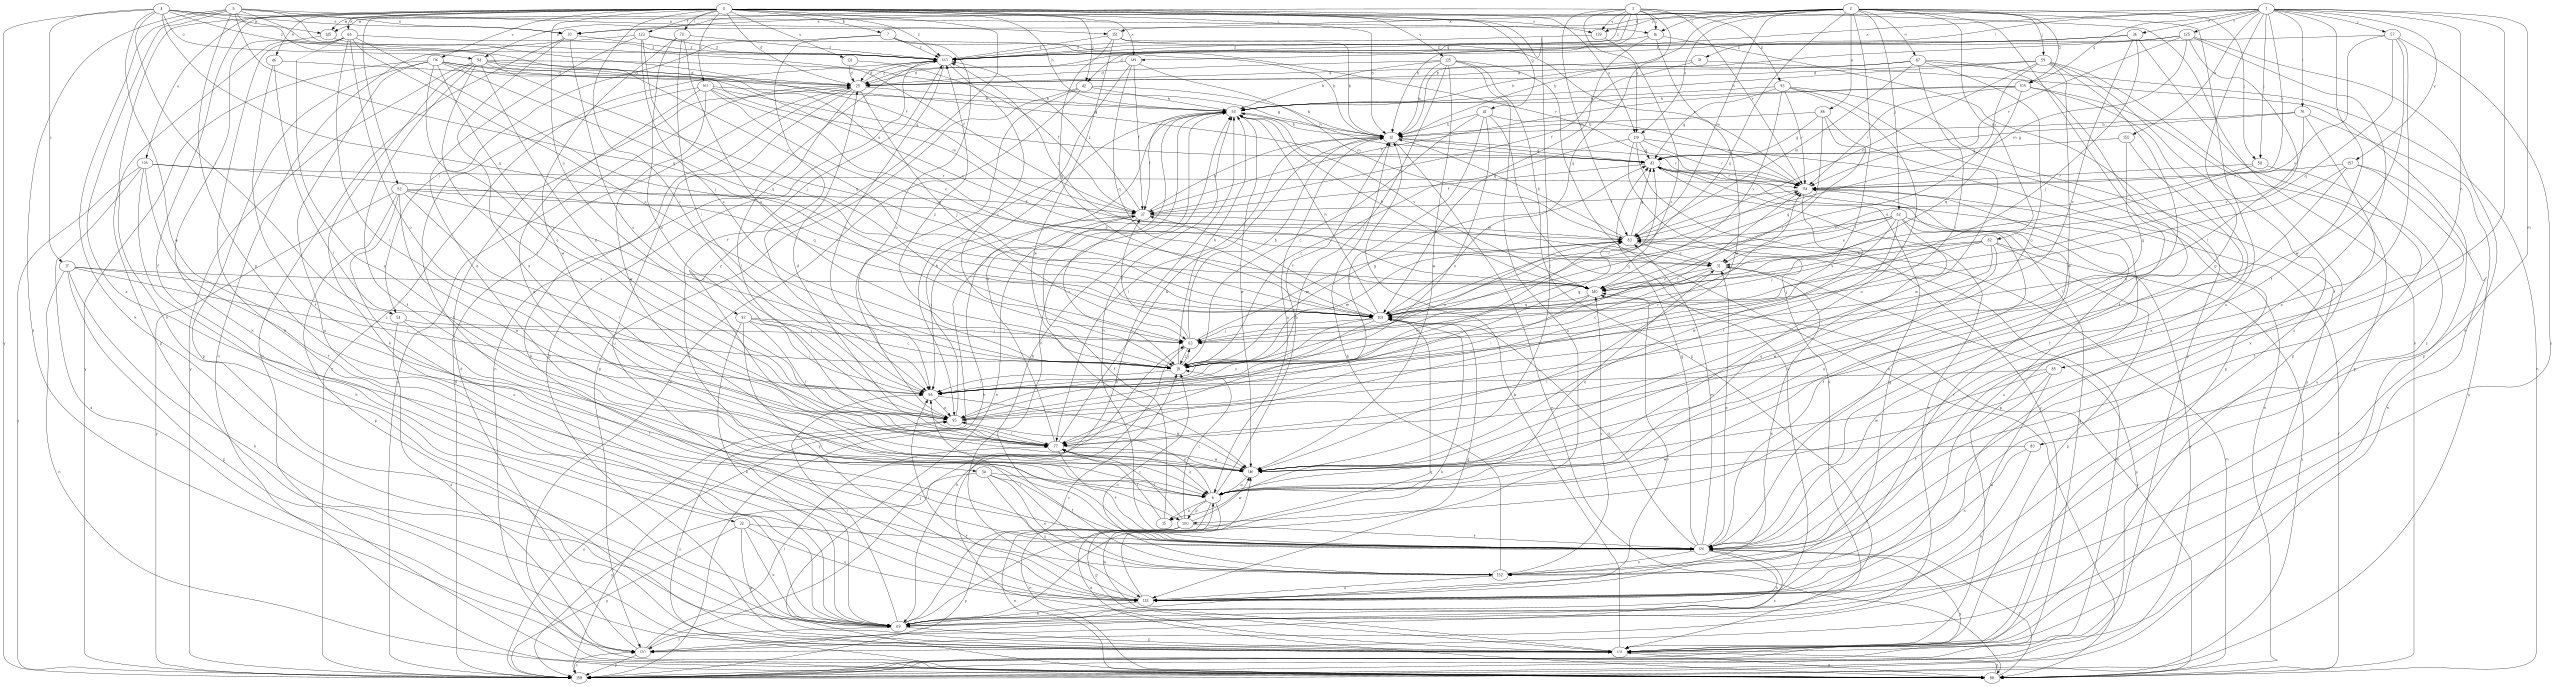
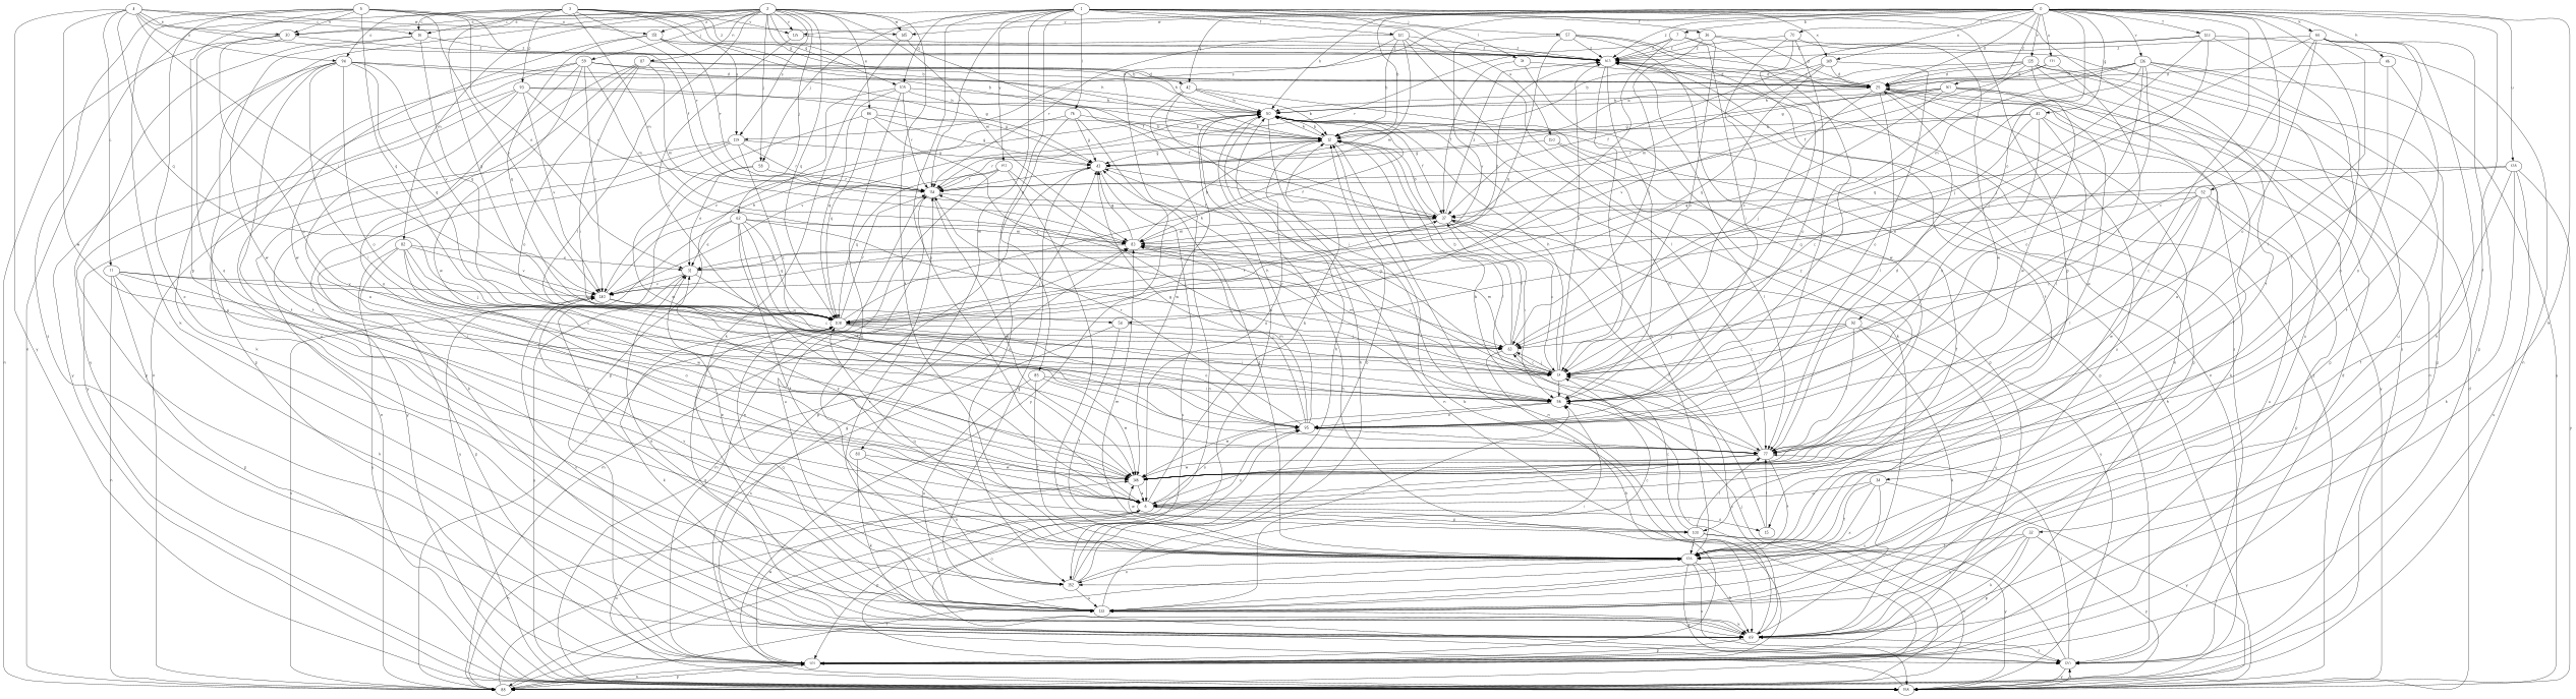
  strict digraph {
    fontname="Comic Neue"
    node [fontname="Comic Neue"]
    edge [fontname="Comic Neue"]
    0
    7
    12
    15
    25
    32
    34
    41
    42
    46
    50
    52
    66
    69
    70
    92
    119
    123
    128
    131
    135
    136
    139
    145
    149
    161
    163
    114
    54
    95
    56
    6
    77
    88
    43
    37
    133
    158
    63
    126
    101
    152
    18
    120
    146
    140
    31
    108
    83
    1
    30
    36
    57
    58
    74
    76
    80
    85
    100
    105
    125
    150
    157
    2
    16
    59
    62
    82
    86
    87
    151
    3
    93
    94
    4
    17
    5
    0 -> 7 [label=b]
    0 -> 12 [label=b]
    0 -> 15 [label=c]
    0 -> 25 [label=d]
    0 -> 32 [label=f]
    0 -> 34 [label=f]
    0 -> 41 [label=g]
    0 -> 42 [label=g]
    0 -> 46 [label=h]
    0 -> 50 [label=h]
    0 -> 52 [label=i]
    0 -> 66 [label=k]
    0 -> 69 [label=k]
    0 -> 70 [label=l]
    0 -> 92 [label=o]
    0 -> 119 [label=s]
    0 -> 123 [label=t]
    0 -> 128 [label=u]
    0 -> 131 [label=u]
    0 -> 135 [label=v]
    0 -> 136 [label=v]
    0 -> 139 [label=v]
    0 -> 145 [label=w]
    0 -> 149 [label=x]
    0 -> 161 [label=z]
    0 -> 163 [label=z]
    7 -> 163 [label=z]
    7 -> 114 [label=r]
    7 -> 54 [label=i]
    7 -> 95 [label=o]
    7 -> 56 [label=i]
    12 -> 50 [label=h]
    12 -> 114 [label=r]
    12 -> 6 [label=a]
    12 -> 77 [label=l]
    12 -> 88 [label=n]
    12 -> 43 [label=g]
    15 -> 77 [label=l]
    15 -> 37 [label=f]
    25 -> 50 [label=h]
    25 -> 69 [label=k]
    25 -> 163 [label=z]
    25 -> 77 [label=l]
    25 -> 133 [label=u]
    25 -> 158 [label=y]
    25 -> 63 [label=j]
    32 -> 69 [label=k]
    32 -> 133 [label=u]
    32 -> 158 [label=y]
    32 -> 126 [label=t]
    32 -> 101 [label=p]
    34 -> 6 [label=a]
    34 -> 133 [label=u]
    34 -> 158 [label=y]
    34 -> 126 [label=t]
    34 -> 152 [label=x]
    41 -> 12 [label=b]
    41 -> 69 [label=k]
    41 -> 114 [label=r]
    41 -> 95 [label=o]
    41 -> 77 [label=l]
    41 -> 18 [label=c]
    42 -> 12 [label=b]
    42 -> 50 [label=h]
    42 -> 56 [label=i]
    42 -> 88 [label=n]
    42 -> 120 [label=p]
    46 -> 25 [label=d]
    46 -> 77 [label=l]
    46 -> 126 [label=t]
    50 -> 12 [label=b]
    50 -> 88 [label=n]
    50 -> 37 [label=f]
    50 -> 146 [label=w]
    50 -> 140 [label=v]
    52 -> 77 [label=l]
    52 -> 37 [label=f]
    52 -> 133 [label=u]
-   52 -> 158 [label=y]
    52 -> 101 [label=p]
    52 -> 18 [label=c]
    52 -> 146 [label=w]
    52 -> 31 [label=e]
    66 -> 69 [label=k]
    66 -> 163 [label=z]
    66 -> 95 [label=o]
    66 -> 6 [label=a]
    66 -> 77 [label=l]
    66 -> 63 [label=j]
    66 -> 101 [label=p]
    66 -> 18 [label=c]
    69 -> 56 [label=i]
    69 -> 101 [label=p]
    69 -> 18 [label=c]
    69 -> 120 [label=s]
    69 -> 140 [label=v]
    69 -> 108 [label=q]
    70 -> 163 [label=z]
    70 -> 95 [label=o]
    70 -> 56 [label=i]
    70 -> 18 [label=c]
    70 -> 146 [label=w]
    92 -> 69 [label=k]
    92 -> 56 [label=i]
    92 -> 77 [label=l]
    92 -> 133 [label=u]
    92 -> 63 [label=j]
    92 -> 18 [label=c]
    119 -> 69 [label=k]
    119 -> 114 [label=r]
    119 -> 88 [label=n]
    119 -> 43 [label=g]
    119 -> 158 [label=y]
    119 -> 18 [label=c]
    123 -> 12 [label=b]
    123 -> 163 [label=z]
    123 -> 6 [label=a]
    123 -> 88 [label=n]
    123 -> 63 [label=j]
    123 -> 18 [label=c]
    128 -> 69 [label=k]
    128 -> 114 [label=r]
    128 -> 158 [label=y]
    128 -> 126 [label=t]
    128 -> 120 [label=s]
    128 -> 108 [label=q]
    131 -> 25 [label=d]
-   0 -> 56 [label=i]
+   131 -> 56 [label=i]
    131 -> 37 [label=f]
    135 -> 12 [label=b]
    135 -> 25 [label=d]
    135 -> 50 [label=h]
    135 -> 56 [label=i]
    135 -> 88 [label=n]
    135 -> 133 [label=u]
    135 -> 101 [label=p]
    135 -> 146 [label=w]
    136 -> 25 [label=d]
    136 -> 95 [label=o]
    136 -> 56 [label=i]
    136 -> 43 [label=g]
    136 -> 133 [label=u]
    136 -> 158 [label=y]
    136 -> 101 [label=p]
    136 -> 108 [label=q]
    136 -> 83 [label=m]
    139 -> 163 [label=z]
    139 -> 18 [label=c]
    145 -> 69 [label=k]
    145 -> 37 [label=f]
    149 -> 25 [label=d]
    149 -> 95 [label=o]
    149 -> 37 [label=f]
    149 -> 108 [label=q]
    149 -> 83 [label=m]
    161 -> 50 [label=h]
    161 -> 6 [label=a]
    161 -> 43 [label=g]
    161 -> 126 [label=t]
    161 -> 146 [label=w]
    161 -> 140 [label=v]
    161 -> 108 [label=q]
    163 -> 25 [label=d]
    163 -> 56 [label=i]
    163 -> 88 [label=n]
    163 -> 101 [label=p]
    163 -> 18 [label=c]
    114 -> 37 [label=f]
    114 -> 133 [label=u]
    114 -> 146 [label=w]
    54 -> 63 [label=j]
    54 -> 126 [label=t]
    54 -> 120 [label=s]
    95 -> 50 [label=h]
    95 -> 114 [label=r]
    95 -> 77 [label=l]
    95 -> 43 [label=g]
    95 -> 83 [label=m]
    56 -> 95 [label=o]
    56 -> 146 [label=w]
    6 -> 12 [label=b]
    6 -> 15 [label=a]
    6 -> 95 [label=o]
    6 -> 88 [label=n]
    6 -> 101 [label=p]
    6 -> 31 [label=e]
    6 -> 100 [label=p]
    77 -> 12 [label=b]
    77 -> 25 [label=d]
    77 -> 50 [label=h]
    77 -> 6 [label=a]
    77 -> 126 [label=t]
    77 -> 146 [label=w]
    88 -> 114 [label=r]
    88 -> 95 [label=o]
    88 -> 6 [label=a]
    88 -> 126 [label=t]
    88 -> 101 [label=p]
    88 -> 140 [label=v]
    88 -> 83 [label=m]
    43 -> 114 [label=r]
    43 -> 37 [label=f]
    43 -> 101 [label=p]
    43 -> 120 [label=s]
    37 -> 12 [label=b]
    37 -> 163 [label=z]
    37 -> 56 [label=i]
    37 -> 158 [label=y]
    37 -> 18 [label=c]
    37 -> 83 [label=m]
    133 -> 50 [label=h]
    133 -> 69 [label=k]
    133 -> 114 [label=r]
    133 -> 56 [label=i]
    133 -> 43 [label=g]
    133 -> 31 [label=e]
    133 -> 108 [label=q]
    158 -> 25 [label=d]
    158 -> 50 [label=h]
    158 -> 163 [label=z]
    158 -> 95 [label=o]
    158 -> 43 [label=g]
    158 -> 120 [label=s]
    158 -> 83 [label=m]
    63 -> 12 [label=b]
    63 -> 69 [label=k]
    63 -> 37 [label=f]
    63 -> 18 [label=c]
    63 -> 83 [label=m]
    126 -> 50 [label=h]
    126 -> 69 [label=k]
    126 -> 43 [label=g]
    126 -> 158 [label=y]
    126 -> 152 [label=x]
    126 -> 120 [label=s]
    126 -> 31 [label=e]
    126 -> 108 [label=q]
    126 -> 83 [label=m]
    101 -> 12 [label=b]
    101 -> 50 [label=h]
    101 -> 88 [label=n]
    101 -> 146 [label=w]
    152 -> 12 [label=b]
    152 -> 50 [label=h]
    152 -> 56 [label=i]
    152 -> 133 [label=u]
    152 -> 18 [label=c]
    152 -> 140 [label=v]
    18 -> 50 [label=h]
    18 -> 163 [label=z]
    18 -> 114 [label=r]
    18 -> 56 [label=i]
    18 -> 43 [label=g]
    18 -> 63 [label=j]
    18 -> 83 [label=m]
    120 -> 25 [label=d]
    120 -> 77 [label=l]
    120 -> 158 [label=y]
    120 -> 63 [label=j]
    146 -> 163 [label=z]
    146 -> 6 [label=a]
    140 -> 50 [label=h]
    140 -> 56 [label=i]
    140 -> 108 [label=q]
    31 -> 163 [label=z]
    31 -> 158 [label=y]
    31 -> 18 [label=c]
    31 -> 140 [label=v]
    108 -> 50 [label=h]
    108 -> 69 [label=k]
    108 -> 114 [label=r]
    108 -> 95 [label=o]
    108 -> 56 [label=i]
    108 -> 37 [label=f]
    108 -> 63 [label=j]
    83 -> 12 [label=b]
    83 -> 43 [label=g]
    83 -> 18 [label=c]
    83 -> 31 [label=e]
    1 -> 149 [label=x]
    1 -> 114 [label=r]
    1 -> 6 [label=a]
    1 -> 126 [label=t]
    1 -> 30 [label=e]
    1 -> 36 [label=f]
    1 -> 57 [label=j]
    1 -> 58 [label=j]
    1 -> 74 [label=l]
    1 -> 76 [label=l]
    1 -> 80 [label=m]
    1 -> 85 [label=n]
    1 -> 100 [label=p]
    1 -> 105 [label=q]
    1 -> 125 [label=t]
    1 -> 150 [label=x]
    1 -> 157 [label=y]
    30 -> 163 [label=z]
    30 -> 95 [label=o]
    30 -> 6 [label=a]
    30 -> 88 [label=n]
    36 -> 25 [label=d]
    36 -> 163 [label=z]
    36 -> 63 [label=j]
    36 -> 18 [label=c]
    36 -> 120 [label=s]
    57 -> 163 [label=z]
    57 -> 126 [label=t]
    57 -> 120 [label=s]
    57 -> 146 [label=w]
    57 -> 140 [label=v]
    57 -> 108 [label=q]
    58 -> 114 [label=r]
    58 -> 133 [label=u]
    58 -> 31 [label=e]
    74 -> 25 [label=d]
    74 -> 37 [label=f]
    74 -> 101 [label=p]
    76 -> 12 [label=b]
    76 -> 43 [label=g]
    76 -> 158 [label=y]
    76 -> 152 [label=x]
    76 -> 140 [label=v]
    80 -> 69 [label=k]
    80 -> 152 [label=x]
    80 -> 146 [label=w]
    85 -> 56 [label=i]
    85 -> 133 [label=u]
    85 -> 126 [label=t]
    85 -> 146 [label=w]
    100 -> 77 [label=l]
    100 -> 88 [label=n]
    100 -> 158 [label=y]
    100 -> 126 [label=t]
    100 -> 18 [label=c]
    100 -> 146 [label=w]
    105 -> 50 [label=h]
    105 -> 114 [label=r]
    105 -> 37 [label=f]
    105 -> 101 [label=p]
    105 -> 152 [label=x]
    105 -> 108 [label=q]
    125 -> 12 [label=b]
    125 -> 69 [label=k]
    125 -> 163 [label=z]
    125 -> 114 [label=r]
    125 -> 77 [label=l]
    125 -> 152 [label=x]
    125 -> 83 [label=m]
    150 -> 77 [label=l]
    150 -> 43 [label=g]
    150 -> 126 [label=t]
    157 -> 114 [label=r]
    157 -> 56 [label=i]
    157 -> 126 [label=t]
    157 -> 101 [label=n]
    157 -> 108 [label=q]
    2 -> 12 [label=b]
    2 -> 119 [label=s]
    2 -> 139 [label=v]
    2 -> 145 [label=w]
    2 -> 77 [label=l]
    2 -> 133 [label=u]
    2 -> 126 [label=t]
    2 -> 108 [label=q]
    2 -> 83 [label=m]
    2 -> 30 [label=e]
    2 -> 58 [label=j]
    2 -> 105 [label=q]
    2 -> 16 [label=c]
    2 -> 59 [label=j]
    2 -> 62 [label=j]
    2 -> 82 [label=m]
    2 -> 86 [label=n]
    2 -> 87 [label=n]
    2 -> 151 [label=x]
    16 -> 163 [label=z]
    16 -> 158 [label=y]
    16 -> 146 [label=w]
    16 -> 108 [label=q]
    59 -> 25 [label=d]
    59 -> 50 [label=h]
    59 -> 6 [label=a]
    59 -> 133 [label=u]
    59 -> 101 [label=p]
    59 -> 146 [label=w]
    59 -> 140 [label=v]
    59 -> 83 [label=m]
    62 -> 6 [label=a]
    62 -> 77 [label=l]
    62 -> 158 [label=y]
    62 -> 63 [label=j]
    62 -> 126 [label=t]
    62 -> 31 [label=e]
    62 -> 108 [label=q]
    62 -> 83 [label=m]
    82 -> 6 [label=a]
    82 -> 158 [label=y]
    82 -> 63 [label=j]
    82 -> 101 [label=p]
    82 -> 146 [label=w]
    82 -> 140 [label=v]
    82 -> 31 [label=e]
    86 -> 12 [label=b]
    86 -> 43 [label=g]
    86 -> 63 [label=j]
    86 -> 146 [label=w]
    86 -> 108 [label=q]
    87 -> 25 [label=d]
    87 -> 50 [label=h]
    87 -> 95 [label=o]
    87 -> 56 [label=i]
    87 -> 88 [label=n]
    87 -> 126 [label=t]
    87 -> 83 [label=m]
    151 -> 12 [label=b]
    151 -> 163 [label=z]
    151 -> 114 [label=r]
    151 -> 146 [label=w]
    151 -> 108 [label=q]
    3 -> 12 [label=b]
    3 -> 42 [label=g]
    3 -> 119 [label=s]
    3 -> 139 [label=v]
    3 -> 163 [label=z]
    3 -> 114 [label=r]
    3 -> 88 [label=n]
    3 -> 108 [label=q]
    3 -> 83 [label=m]
    3 -> 16 [label=c]
    3 -> 93 [label=p]
    3 -> 94 [label=o]
    93 -> 50 [label=h]
    93 -> 114 [label=r]
    93 -> 6 [label=a]
    93 -> 43 [label=g]
    93 -> 158 [label=y]
    93 -> 101 [label=p]
    93 -> 140 [label=v]
    94 -> 25 [label=d]
    94 -> 69 [label=k]
    94 -> 95 [label=o]
    94 -> 77 [label=l]
    94 -> 43 [label=g]
    94 -> 158 [label=y]
    94 -> 126 [label=t]
    94 -> 140 [label=v]
    94 -> 108 [label=q]
    4 -> 145 [label=w]
    4 -> 163 [label=z]
    4 -> 54 [label=i]
    4 -> 158 [label=y]
    4 -> 146 [label=w]
    4 -> 108 [label=q]
    4 -> 30 [label=e]
    4 -> 16 [label=c]
    4 -> 94 [label=o]
    4 -> 17 [label=c]
    17 -> 69 [label=k]
    17 -> 56 [label=i]
    17 -> 88 [label=n]
    17 -> 101 [label=p]
    17 -> 18 [label=c]
    17 -> 140 [label=v]
    5 -> 69 [label=k]
    5 -> 37 [label=f]
    5 -> 152 [label=x]
    5 -> 120 [label=s]
    5 -> 140 [label=v]
    5 -> 31 [label=e]
    5 -> 108 [label=q]
    5 -> 30 [label=e]
    5 -> 100 [label=p]
    5 -> 151 [label=x]
  }
